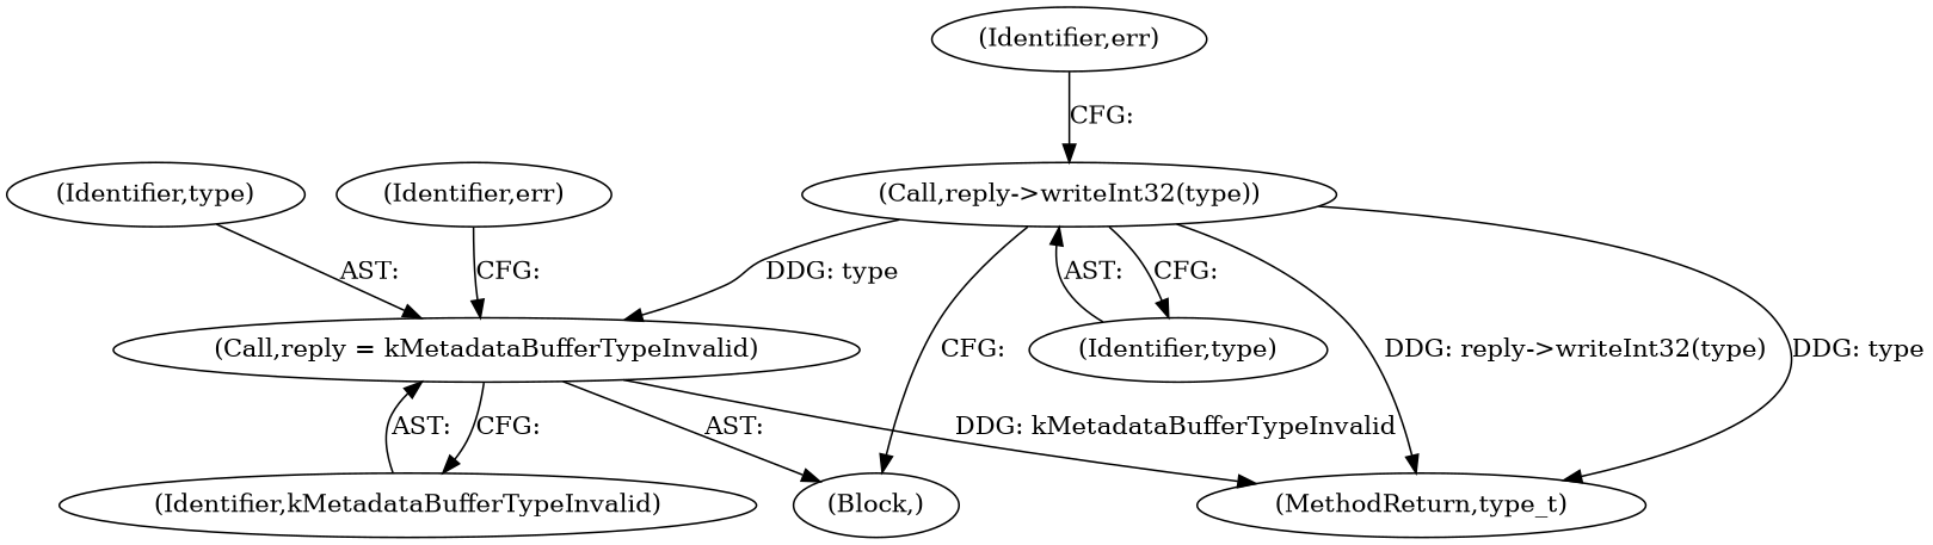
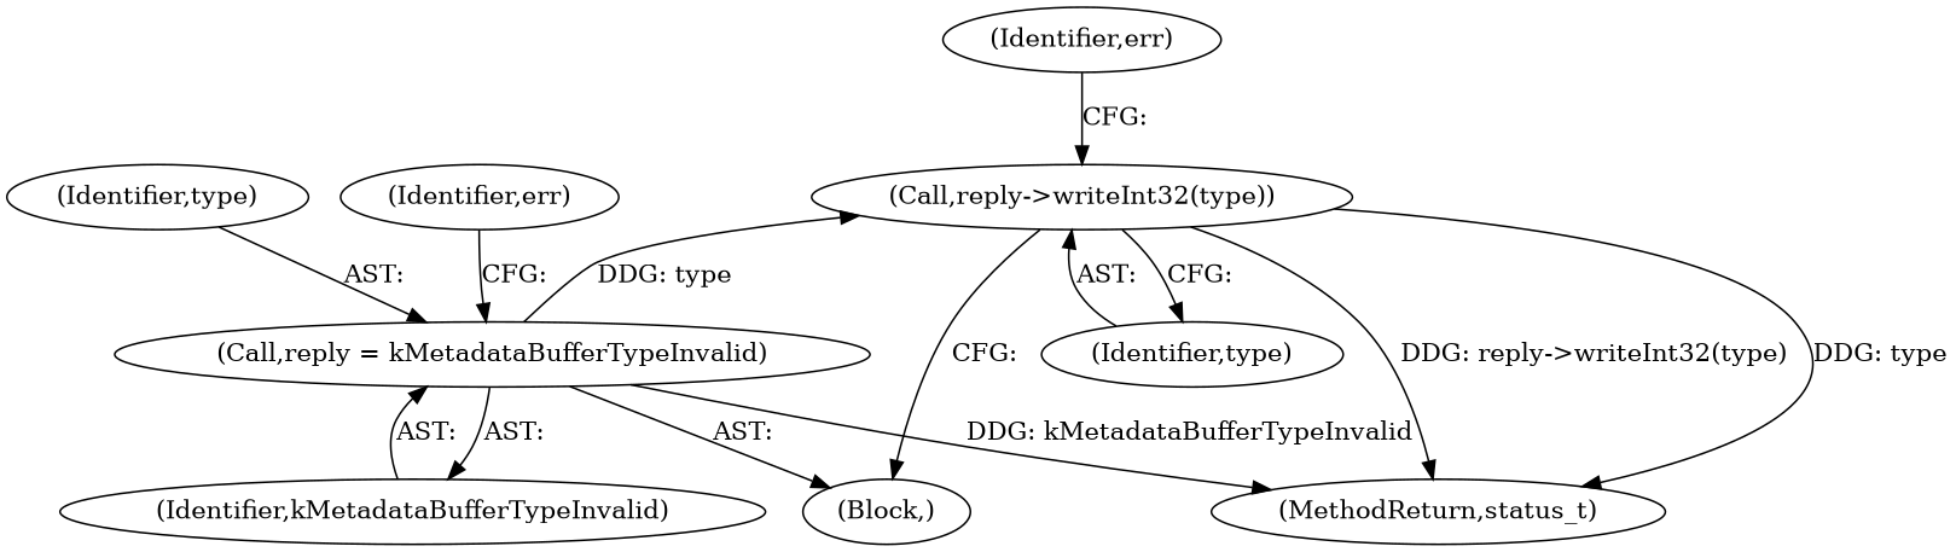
  digraph {
    n1 [label="(Call,reply->writeInt32(type))"]
    n2 [label="(Identifier,type)"]
-   n3 [label="(MethodReturn,type_t)"]
+   n3 [label="(MethodReturn,status_t)"]
    n4 [label="(Block,)"]
    n5 [label="(Call,reply = kMetadataBufferTypeInvalid)"]
    n6 [label="(Identifier,kMetadataBufferTypeInvalid)"]
    n7 [label="(Identifier,err)"]
    n8 [label="(Identifier,err)"]
    n9 [label="(Identifier,type)"]
    n1 -> n2 [label="CFG: "]
    n1 -> n3 [label="DDG: reply->writeInt32(type)"]
    n1 -> n3 [label="DDG: type"]
    n1 -> n4 [label="CFG: "]
    n2 -> n1 [label="AST: "]
-   n1 -> n5 [label="DDG: type"]
+   n5 -> n1 [label="DDG: type"]
    n5 -> n3 [label="DDG: kMetadataBufferTypeInvalid"]
    n5 -> n4 [label="AST: "]
-   n5 -> n6 [label="CFG: "]
+   n5 -> n6 [label="AST: "]
    n6 -> n5 [label="AST: "]
    n7 -> n1 [label="CFG: "]
    n8 -> n5 [label="CFG: "]
    n9 -> n5 [label="AST: "]
  }
